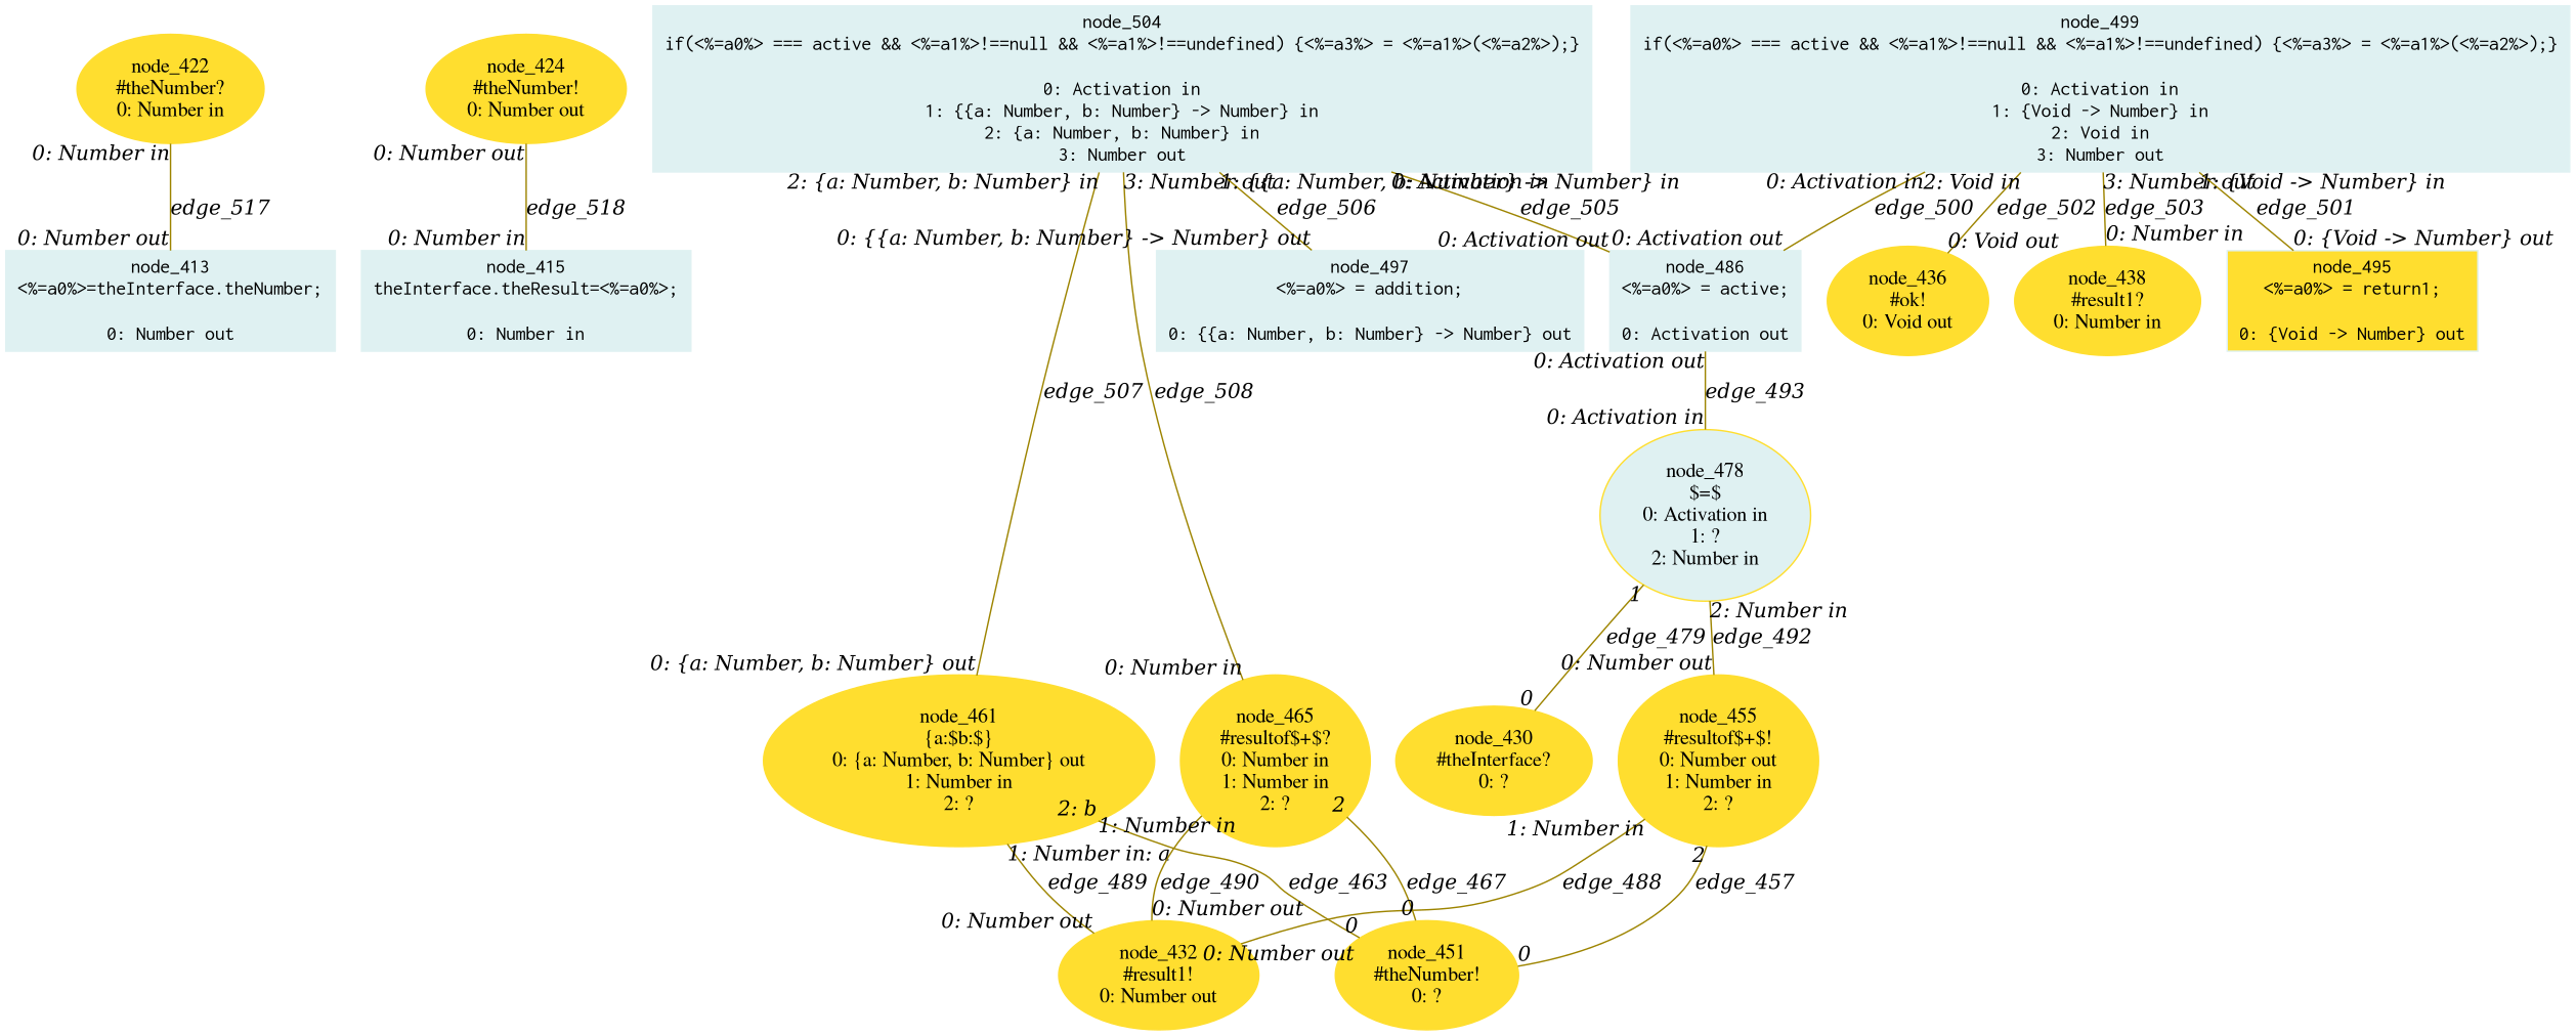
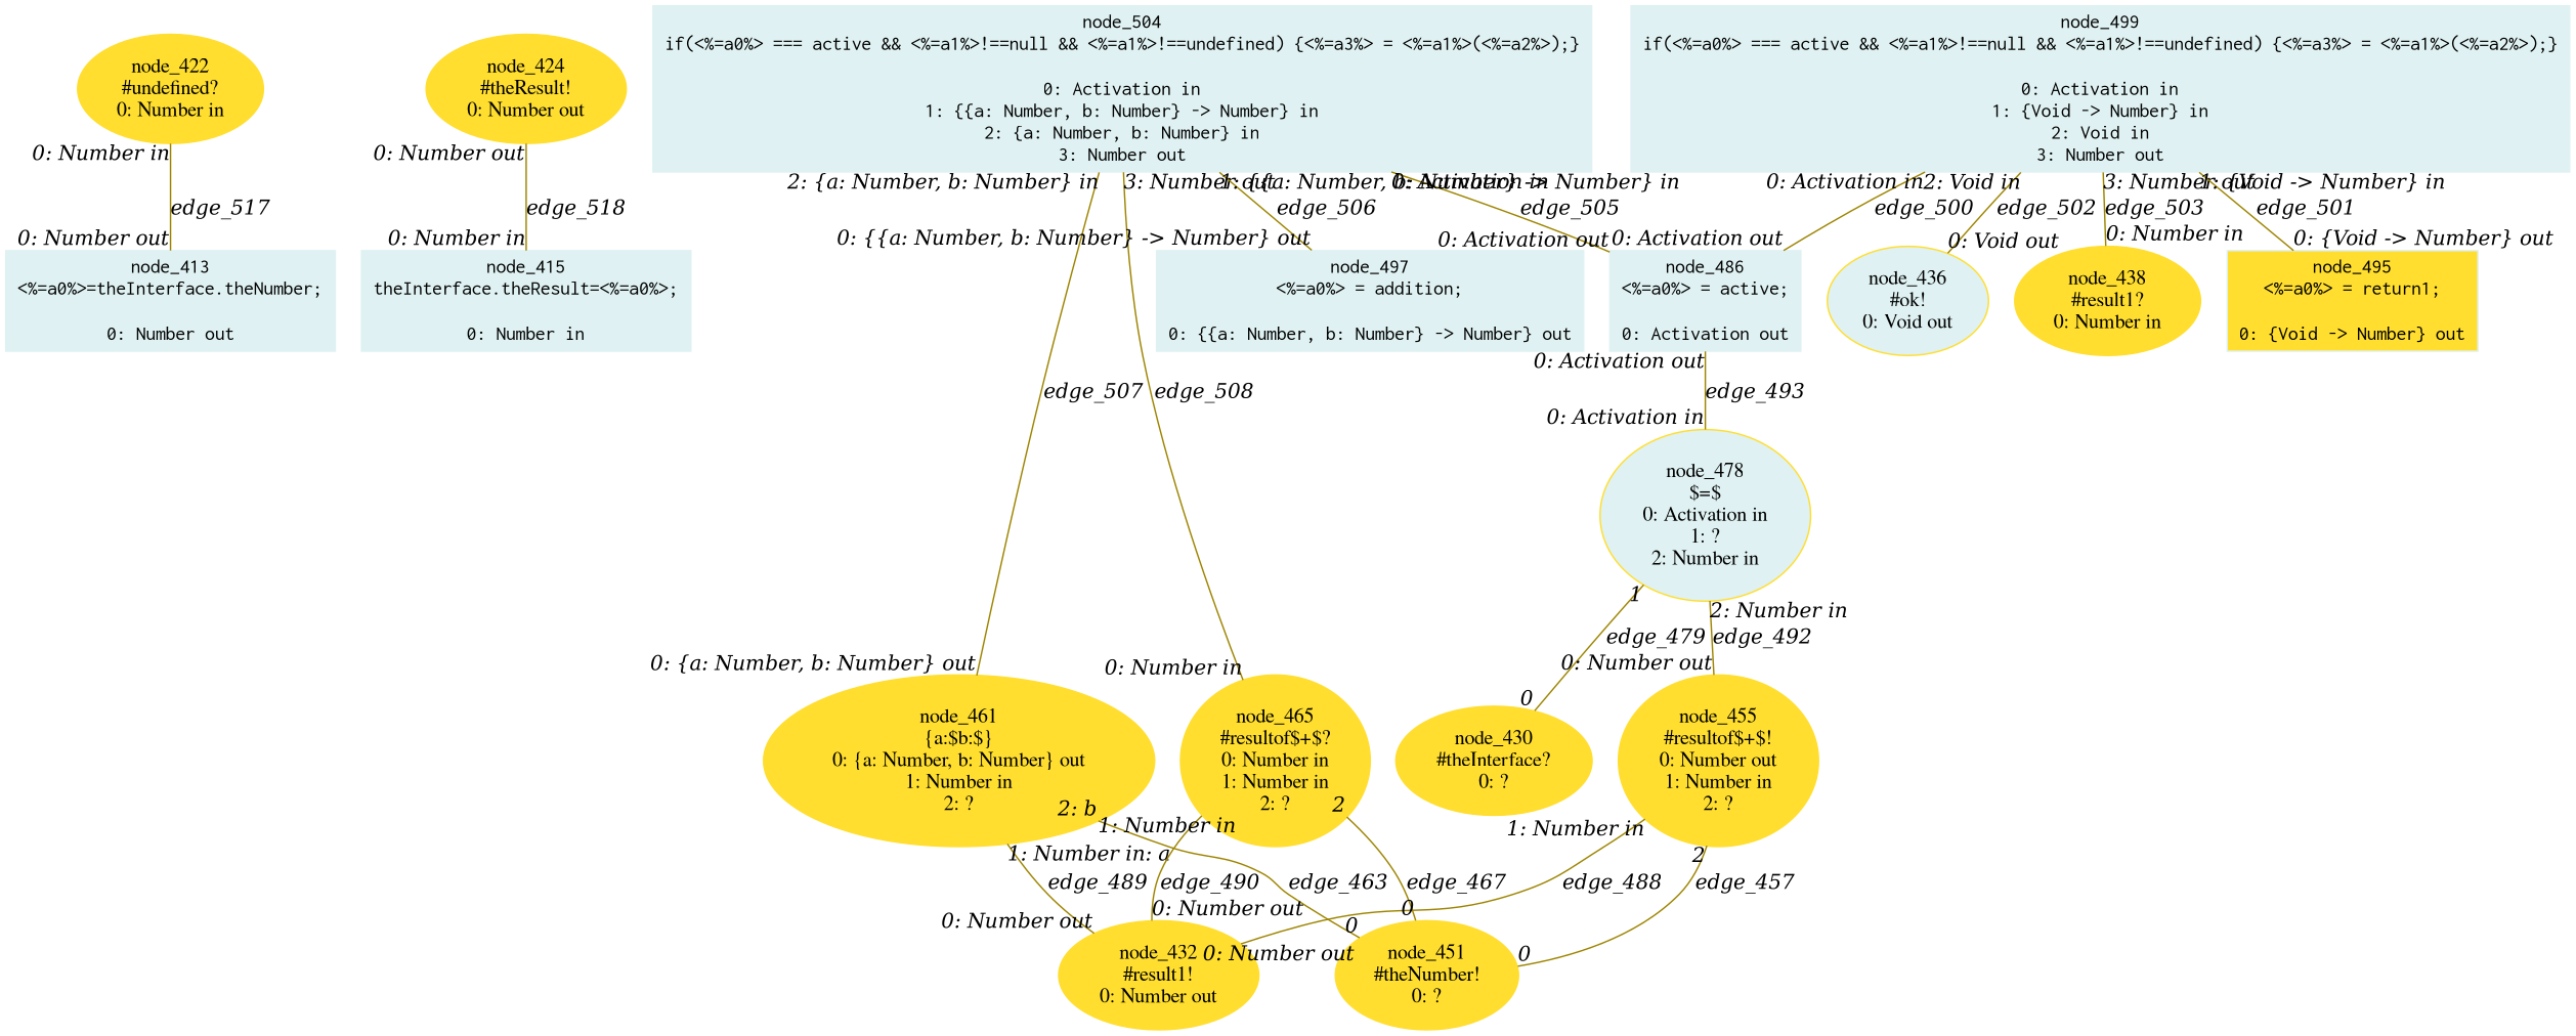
  digraph {
    node [color="#ffde2f" fontname=Times shape=ellipse style=filled]
    edge [arrowHead=none arrowsize=1 color="#9d8400" dir=none fontname="Times-Italic" headlabel="0: Number out" taillabel="1: Number in"]
    n1 [color="#dff1f2" fontname=Courier label="node_413\n<%=a0%>=theInterface.theNumber;\n\n0: Number out" shape=box]
    n2 [color="#dff1f2" fontname=Courier label="node_415\ntheInterface.theResult=<%=a0%>;\n\n0: Number in" shape=box]
-   n3 [label="node_422\n#theNumber?\n0: Number in"]
-   n4 [label="node_424\n#theNumber!\n0: Number out"]
+   n3 [label="node_422\n#undefined?\n0: Number in"]
+   n4 [label="node_424\n#theResult!\n0: Number out"]
    n5 [label="node_430\n#theInterface?\n0: ?"]
    n6 [label="node_432\n#result1!\n0: Number out"]
-   n7 [label="node_436\n#ok!\n0: Void out"]
+   n7 [label="node_436\n#ok!\n0: Void out" fillcolor="#dff1f2"]
    n8 [label="node_438\n#result1?\n0: Number in"]
    n9 [label="node_451\n#theNumber!\n0: ?"]
    n10 [label="node_455\n#resultof$+$!\n0: Number out\n1: Number in\n2: ?"]
    n11 [label="node_461\n{a:$b:$}\n0: {a: Number, b: Number} out\n1: Number in\n2: ?"]
    n12 [label="node_465\n#resultof$+$?\n0: Number in\n1: Number in\n2: ?"]
    n13 [fillcolor="#dff1f2" label="node_478\n$=$\n0: Activation in\n1: ?\n2: Number in"]
    n14 [color="#dff1f2" fontname=Courier label="node_486\n<%=a0%> = active;\n\n0: Activation out" shape=box]
    n15 [color="#dff1f2" fillcolor="#ffde2f" fontname=Courier label="node_495\n<%=a0%> = return1;\n\n0: {Void -> Number} out" shape=box]
    n16 [color="#dff1f2" fontname=Courier label="node_497\n<%=a0%> = addition;\n\n0: {{a: Number, b: Number} -> Number} out" shape=box]
    n17 [color="#dff1f2" fontname=Courier label="node_499\nif(<%=a0%> === active && <%=a1%>!==null && <%=a1%>!==undefined) {<%=a3%> = <%=a1%>(<%=a2%>);}\n\n0: Activation in\n1: {Void -> Number} in\n2: Void in\n3: Number out" shape=box]
    n18 [color="#dff1f2" fontname=Courier label="node_504\nif(<%=a0%> === active && <%=a1%>!==null && <%=a1%>!==undefined) {<%=a3%> = <%=a1%>(<%=a2%>);}\n\n0: Activation in\n1: {{a: Number, b: Number} -> Number} in\n2: {a: Number, b: Number} in\n3: Number out" shape=box]
    n3 -> n1 [label=edge_517 taillabel="0: Number in"]
    n4 -> n2 [headlabel="0: Number in" label=edge_518 taillabel="0: Number out"]
    n10 -> n6 [label=edge_488]
    n10 -> n9 [headlabel=0 label=edge_457 taillabel=2]
    n11 -> n6 [label=edge_489 taillabel="1: Number in: a"]
    n11 -> n9 [headlabel=0 label=edge_463 taillabel="2: b"]
    n12 -> n6 [label=edge_490]
    n12 -> n9 [headlabel=0 label=edge_467 taillabel=2]
    n13 -> n5 [headlabel=0 label=edge_479 taillabel=1]
    n13 -> n10 [label=edge_492 taillabel="2: Number in"]
    n14 -> n13 [headlabel="0: Activation in" label=edge_493 taillabel="0: Activation out"]
    n17 -> n7 [headlabel="0: Void out" label=edge_502 taillabel="2: Void in"]
    n17 -> n8 [headlabel="0: Number in" label=edge_503 taillabel="3: Number out"]
    n17 -> n14 [headlabel="0: Activation out" label=edge_500 taillabel="0: Activation in"]
    n17 -> n15 [headlabel="0: {Void -> Number} out" label=edge_501 taillabel="1: {Void -> Number} in"]
    n18 -> n11 [headlabel="0: {a: Number, b: Number} out" label=edge_507 taillabel="2: {a: Number, b: Number} in"]
    n18 -> n12 [headlabel="0: Number in" label=edge_508 taillabel="3: Number out"]
    n18 -> n14 [headlabel="0: Activation out" label=edge_505 taillabel="0: Activation in"]
    n18 -> n16 [headlabel="0: {{a: Number, b: Number} -> Number} out" label=edge_506 taillabel="1: {{a: Number, b: Number} -> Number} in"]
  }
